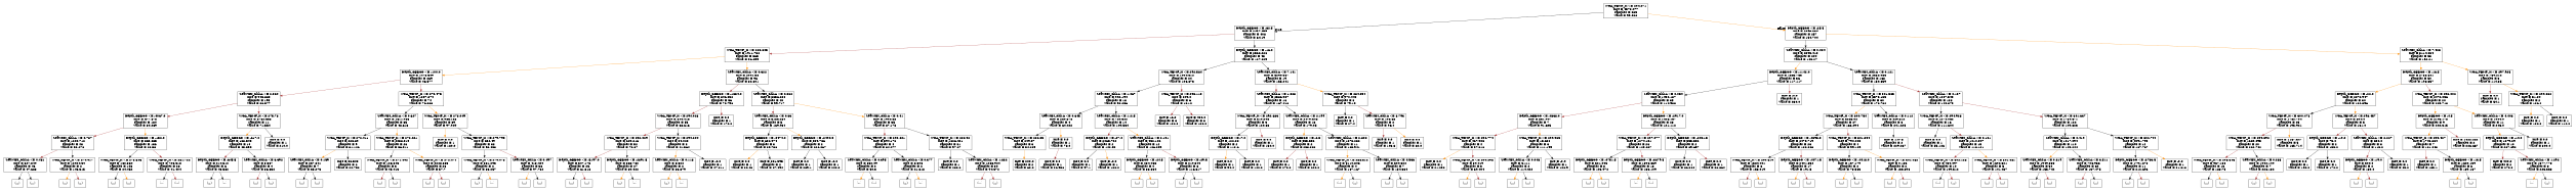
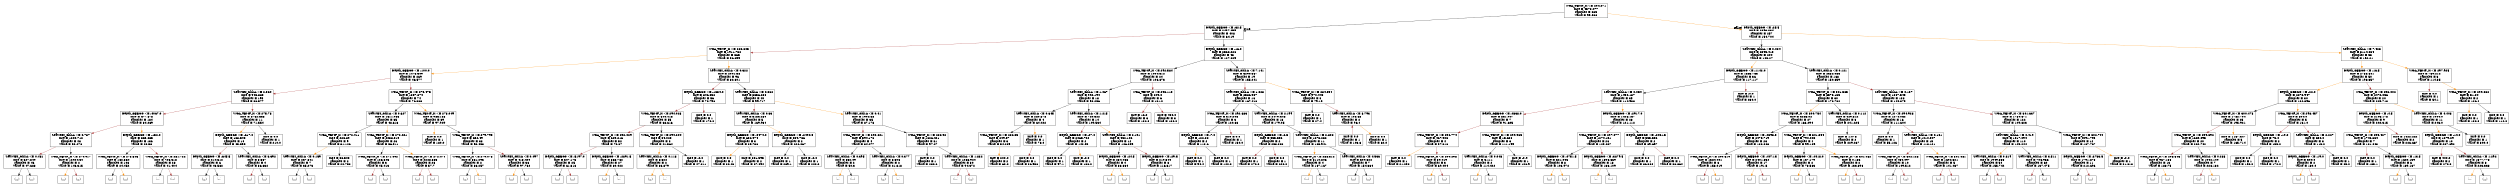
  digraph {
    node [shape=box]
    edge [color=black]
    n1 [label="WOA_TEMP_K <= 294.271\nmse = 4578.477\nsamples = 665\nvalue = 99.563"]
    n2 [label="Depth_GEBCO <= -32.5\nmse = 2457.459\nsamples = 408\nvalue = 64.19"]
    n3 [label="Depth_GEBCO <= -25.5\nmse = 2893.834\nsamples = 257\nvalue = 154.704"]
    n4 [label="WOA_TEMP_K <= 288.805\nmse = 1911.732\nsamples = 365\nvalue = 56.699"]
    n5 [label="Depth_GEBCO <= -16.0\nmse = 2568.226\nsamples = 43\nvalue = 127.809"]
    n6 [label="SeaWIFs_ChlrA <= 0.084\nmse = 2395.413\nsamples = 204\nvalue = 145.27"]
    n7 [label="SeaWIFs_ChlrA <= 7.423\nmse = 3114.834\nsamples = 53\nvalue = 192.21"]
    n8 [label="Depth_GEBCO <= -100.0\nmse = 1475.309\nsamples = 269\nvalue = 46.577"]
    n9 [label="SeaWIFs_ChlrA <= 0.322\nmse = 2091.58\nsamples = 96\nvalue = 82.801"]
    n10 [label="WOA_TEMP_K <= 292.584\nmse = 1004.512\nsamples = 24\nvalue = 106.873"]
    n11 [label="SeaWIFs_ChlrA <= 7.141\nmse = 3290.357\nsamples = 19\nvalue = 155.241"]
    n12 [label="SeaWIFs_ChlrA <= 2.364\nmse = 948.883\nsamples = 195\nvalue = 36.577"]
    n13 [label="WOA_TEMP_K <= 275.475\nmse = 1857.874\nsamples = 74\nvalue = 76.383"]
    n14 [label="Depth_GEBCO <= -1334.0\nmse = 846.852\nsamples = 56\nvalue = 70.796"]
    n15 [label="SeaWIFs_ChlrA <= 0.362\nmse = 3356.288\nsamples = 40\nvalue = 99.717"]
    n16 [label="Depth_GEBCO <= -4067.0\nmse = 677.878\nsamples = 184\nvalue = 34.269"]
    n17 [label="WOA_TEMP_K <= 275.78\nmse = 3752.658\nsamples = 11\nvalue = 71.554"]
    n18 [label="SeaWIFs_ChlrA <= 0.627\nmse = 1611.935\nsamples = 35\nvalue = 48.613"]
    n19 [label="WOA_TEMP_K <= 278.049\nmse = 986.138\nsamples = 39\nvalue = 97.929"]
    n20 [label="SeaWIFs_ChlrA <= 0.787\nmse = 1200.712\nsamples = 48\nvalue = 50.278"]
    n21 [label="Depth_GEBCO <= -152.0\nmse = 365.635\nsamples = 136\nvalue = 28.53"]
    n22 [label="Depth_GEBCO <= -617.0\nmse = 188.543\nsamples = 10\nvalue = 45.595"]
    n23 [label="mse = 0.0\nsamples = 1\nvalue = 210.0"]
    n24 [label="SeaWIFs_ChlrA <= 0.481\nmse = 627.849\nsamples = 46\nvalue = 47.683"]
    n25 [label="WOA_TEMP_K <= 279.917\nmse = 12924.34\nsamples = 2\nvalue = 146.315"]
    n26 [label="WOA_TEMP_K <= 273.646\nmse = 182.564\nsamples = 108\nvalue = 24.452"]
    n27 [label="WOA_TEMP_K <= 281.722\nmse = 725.318\nsamples = 28\nvalue = 41.404"]
    n28 [label="(...)"]
    n29 [label="(...)"]
    n30 [label="(...)"]
    n31 [label="(...)"]
    n32 [label="(...)"]
    n33 [label="(...)"]
    n34 [label="(...)"]
    n35 [label="(...)"]
    n36 [label="Depth_GEBCO <= -645.5\nmse = 214.512\nsamples = 6\nvalue = 48.582"]
    n37 [label="SeaWIFs_ChlrA <= 3.392\nmse = 3.537\nsamples = 4\nvalue = 36.632"]
    n38 [label="(...)"]
    n39 [label="(...)"]
    n40 [label="(...)"]
    n41 [label="(...)"]
    n42 [label="WOA_TEMP_K <= 272.411\nmse = 223.89\nsamples = 9\nvalue = 31.126"]
    n43 [label="WOA_TEMP_K <= 272.021\nmse = 2038.319\nsamples = 26\nvalue = 56.511"]
    n44 [label="mse = 0.0\nsamples = 1\nvalue = 180.0"]
    n45 [label="WOA_TEMP_K <= 279.795\nmse = 652.49\nsamples = 38\nvalue = 93.453"]
    n46 [label="SeaWIFs_ChlrA <= 0.159\nmse = 237.841\nsamples = 7\nvalue = 35.273"]
    n47 [label="mse = 38.503\nsamples = 2\nvalue = 20.758"]
    n48 [label="WOA_TEMP_K <= 271.492\nmse = 126.646\nsamples = 3\nvalue = 45.413"]
    n49 [label="WOA_TEMP_K <= 272.474\nmse = 2228.533\nsamples = 23\nvalue = 57.7"]
    n50 [label="(...)"]
    n51 [label="(...)"]
    n52 [label="(...)"]
    n53 [label="(...)"]
    n54 [label="(...)"]
    n55 [label="(...)"]
    n56 [label="WOA_TEMP_K <= 279.075\nmse = 351.295\nsamples = 2\nvalue = 38.257"]
    n57 [label="SeaWIFs_ChlrA <= 0.497\nmse = 418.429\nsamples = 36\nvalue = 97.782"]
    n58 [label="(...)"]
    n59 [label="(...)"]
    n60 [label="(...)"]
    n61 [label="(...)"]
    n62 [label="WOA_TEMP_K <= 294.028\nmse = 644.416\nsamples = 55\nvalue = 68.616"]
    n63 [label="mse = 0.0\nsamples = 1\nvalue = 170.0"]
    n64 [label="SeaWIFs_ChlrA <= 0.33\nmse = 5183.289\nsamples = 5\nvalue = 169.934"]
    n65 [label="SeaWIFs_ChlrA <= 0.41\nmse = 1992.38\nsamples = 35\nvalue = 87.178"]
    n66 [label="WOA_TEMP_K <= 292.029\nmse = 629.216\nsamples = 52\nvalue = 70.87"]
    n67 [label="WOA_TEMP_K <= 294.204\nmse = 34.023\nsamples = 3\nvalue = 41.564"]
    n68 [label="Depth_GEBCO <= -5197.0\nmse = 507.175\nsamples = 25\nvalue = 61.318"]
    n69 [label="Depth_GEBCO <= -2891.5\nmse = 568.782\nsamples = 27\nvalue = 80.422"]
    n70 [label="SeaWIFs_ChlrA <= 0.118\nmse = 8.322\nsamples = 2\nvalue = 36.879"]
    n71 [label="mse = -0.0\nsamples = 1\nvalue = 47.811"]
    n72 [label="(...)"]
    n73 [label="(...)"]
    n74 [label="(...)"]
    n75 [label="(...)"]
    n76 [label="(...)"]
    n77 [label="(...)"]
    n78 [label="Depth_GEBCO <= -4474.0\nmse = 632.974\nsamples = 3\nvalue = 85.736"]
    n79 [label="Depth_GEBCO <= -2490.5\nmse = 339.736\nsamples = 2\nvalue = 226.067"]
    n80 [label="WOA_TEMP_K <= 290.601\nmse = 594.176\nsamples = 4\nvalue = 34.477"]
    n81 [label="WOA_TEMP_K <= 288.92\nmse = 1626.421\nsamples = 31\nvalue = 97.27"]
    n82 [label="mse = 0.0\nsamples = 1\nvalue = 80.46"]
    n83 [label="mse = 831.595\nsamples = 2\nvalue = 87.494"]
    n84 [label="mse = 0.0\nsamples = 1\nvalue = 239.1"]
    n85 [label="mse = -0.0\nsamples = 1\nvalue = 200.0"]
    n86 [label="SeaWIFs_ChlrA <= 0.395\nmse = 882.09\nsamples = 2\nvalue = 50.3"]
    n87 [label="SeaWIFs_ChlrA <= 0.377\nmse = 3.306\nsamples = 2\nvalue = 21.818"]
    n88 [label="mse = 0.0\nsamples = 1\nvalue = 230.6"]
    n89 [label="SeaWIFs_ChlrA <= 1.832\nmse = 1266.924\nsamples = 30\nvalue = 94.372"]
    n90 [label="(...)"]
    n91 [label="(...)"]
    n92 [label="(...)"]
    n93 [label="(...)"]
    n94 [label="(...)"]
    n95 [label="(...)"]
    n96 [label="SeaWIFs_ChlrA <= 1.067\nmse = 992.194\nsamples = 18\nvalue = 98.256"]
    n97 [label="WOA_TEMP_K <= 293.113\nmse = 249.0\nsamples = 6\nvalue = 131.0"]
    n98 [label="SeaWIFs_ChlrA <= 1.328\nmse = 2586.937\nsamples = 16\nvalue = 167.416"]
    n99 [label="WOA_TEMP_K <= 284.354\nmse = 970.448\nsamples = 3\nvalue = 79.15"]
    n100 [label="SeaWIFs_ChlrA <= 0.645\nmse = 280.878\nsamples = 4\nvalue = 64.422"]
    n101 [label="SeaWIFs_ChlrA <= 1.215\nmse = 720.522\nsamples = 14\nvalue = 109.534"]
    n102 [label="mse = 16.0\nsamples = 3\nvalue = 132.0"]
    n103 [label="mse = 480.0\nsamples = 3\nvalue = 130.0"]
    n104 [label="WOA_TEMP_K <= 282.35\nmse = 249.57\nsamples = 3\nvalue = 54.239"]
    n105 [label="mse = 0.0\nsamples = 1\nvalue = 78.0"]
    n106 [label="Depth_GEBCO <= -27.0\nmse = 2065.702\nsamples = 2\nvalue = 142.55"]
    n107 [label="SeaWIFs_ChlrA <= 2.191\nmse = 452.106\nsamples = 12\nvalue = 106.059"]
    n108 [label="mse = 200.0\nsamples = 2\nvalue = 60.0"]
    n109 [label="mse = 0.0\nsamples = 1\nvalue = 36.956"]
    n110 [label="mse = 0.0\nsamples = 1\nvalue = 97.1"]
    n111 [label="mse = -0.0\nsamples = 1\nvalue = 188.0"]
    n112 [label="Depth_GEBCO <= -24.5\nmse = 234.466\nsamples = 4\nvalue = 83.834"]
    n113 [label="Depth_GEBCO <= -29.5\nmse = 219.344\nsamples = 8\nvalue = 116.317"]
    n114 [label="(...)"]
    n115 [label="(...)"]
    n116 [label="(...)"]
    n117 [label="(...)"]
    n118 [label="WOA_TEMP_K <= 292.683\nmse = 310.298\nsamples = 3\nvalue = 120.88"]
    n119 [label="SeaWIFs_ChlrA <= 2.199\nmse = 2479.348\nsamples = 13\nvalue = 179.05"]
    n120 [label="mse = 0.0\nsamples = 1\nvalue = 27.4"]
    n121 [label="SeaWIFs_ChlrA <= 8.793\nmse = 103.68\nsamples = 2\nvalue = 96.4"]
    n122 [label="Depth_GEBCO <= -7.0\nmse = 122.88\nsamples = 2\nvalue = 113.6"]
    n123 [label="mse = 0.0\nsamples = 1\nvalue = 150.0"]
    n124 [label="Depth_GEBCO <= -6.5\nmse = 555.556\nsamples = 2\nvalue = 253.333"]
    n125 [label="SeaWIFs_ChlrA <= 2.808\nmse = 1673.232\nsamples = 11\nvalue = 165.941"]
    n126 [label="mse = 0.0\nsamples = 1\nvalue = 94.4"]
    n127 [label="mse = 0.0\nsamples = 1\nvalue = 120.0"]
    n128 [label="mse = 0.0\nsamples = 1\nvalue = 270.0"]
    n129 [label="mse = 0.0\nsamples = 1\nvalue = 220.0"]
    n130 [label="WOA_TEMP_K <= 288.512\nmse = 3110.806\nsamples = 4\nvalue = 187.167"]
    n131 [label="SeaWIFs_ChlrA <= 4.536\nmse = 509.322\nsamples = 7\nvalue = 154.364"]
    n132 [label="(...)"]
    n133 [label="(...)"]
    n134 [label="(...)"]
    n135 [label="(...)"]
    n136 [label="mse = 0.0\nsamples = 1\nvalue = 103.6"]
    n137 [label="mse = 0.0\nsamples = 1\nvalue = 82.0"]
    n138 [label="Depth_GEBCO <= -1142.0\nmse = 1663.755\nsamples = 36\nvalue = 117.117"]
    n139 [label="SeaWIFs_ChlrA <= 0.121\nmse = 2352.085\nsamples = 168\nvalue = 150.859"]
    n140 [label="Depth_GEBCO <= -16.5\nmse = 2783.641\nsamples = 50\nvalue = 198.357"]
    n141 [label="WOA_TEMP_K <= 297.925\nmse = 769.212\nsamples = 3\nvalue = 114.35"]
    n142 [label="SeaWIFs_ChlrA <= 0.054\nmse = 1450.187\nsamples = 35\nvalue = 114.988"]
    n143 [label="mse = -0.0\nsamples = 1\nvalue = 230.0"]
    n144 [label="WOA_TEMP_K <= 301.585\nmse = 3573.135\nsamples = 30\nvalue = 178.782"]
    n145 [label="SeaWIFs_ChlrA <= 0.137\nmse = 1887.545\nsamples = 138\nvalue = 144.875"]
    n146 [label="Depth_GEBCO <= -4838.0\nmse = 851.947\nsamples = 7\nvalue = 91.605"]
    n147 [label="Depth_GEBCO <= -2917.0\nmse = 1426.167\nsamples = 28\nvalue = 121.112"]
    n148 [label="WOA_TEMP_K <= 296.774\nmse = 467.903\nsamples = 4\nvalue = 57.316"]
    n149 [label="WOA_TEMP_K <= 299.965\nmse = 15.636\nsamples = 3\nvalue = 111.199"]
    n150 [label="WOA_TEMP_K <= 297.077\nmse = 1274.151\nsamples = 26\nvalue = 125.067"]
    n151 [label="Depth_GEBCO <= -2431.5\nmse = 555.556\nsamples = 2\nvalue = 69.697"]
    n152 [label="mse = 0.0\nsamples = 1\nvalue = 21.053"]
    n153 [label="WOA_TEMP_K <= 299.298\nmse = 39.419\nsamples = 3\nvalue = 69.404"]
    n154 [label="SeaWIFs_ChlrA <= 0.048\nmse = 3.111\nsamples = 2\nvalue = 114.422"]
    n155 [label="mse = -0.9\nsamples = 1\nvalue = 106.9"]
    n156 [label="(...)"]
    n157 [label="(...)"]
    n158 [label="(...)"]
    n159 [label="(...)"]
    n160 [label="Depth_GEBCO <= -4751.5\nmse = 521.045\nsamples = 8\nvalue = 106.972"]
    n161 [label="Depth_GEBCO <= -3879.5\nmse = 1398.669\nsamples = 18\nvalue = 133.109"]
    n162 [label="mse = 0.0\nsamples = 1\nvalue = 86.364"]
    n163 [label="mse = 0.0\nsamples = 1\nvalue = 36.364"]
    n164 [label="(...)"]
    n165 [label="(...)"]
    n166 [label="(...)"]
    n167 [label="(...)"]
    n168 [label="WOA_TEMP_K <= 300.754\nmse = 3266.02\nsamples = 27\nvalue = 166.294"]
    n169 [label="SeaWIFs_ChlrA <= 0.112\nmse = 429.812\nsamples = 3\nvalue = 241.225"]
    n170 [label="WOA_TEMP_K <= 294.928\nmse = 1274.062\nsamples = 16\nvalue = 111.604"]
    n171 [label="WOA_TEMP_K <= 301.637\nmse = 1789.671\nsamples = 122\nvalue = 149.823"]
    n172 [label="Depth_GEBCO <= -4893.5\nmse = 2475.719\nsamples = 23\nvalue = 183.083"]
    n173 [label="WOA_TEMP_K <= 301.354\nmse = 790.003\nsamples = 4\nvalue = 99.139"]
    n174 [label="mse = 1.076\nsamples = 2\nvalue = 229.267"]
    n175 [label="WOA_TEMP_K <= 299.519\nmse = 1584.401\nsamples = 6\nvalue = 153.019"]
    n176 [label="Depth_GEBCO <= -4471.5\nmse = 2401.352\nsamples = 17\nvalue = 191.5"]
    n177 [label="Depth_GEBCO <= -4418.0\nmse = 137.179\nsamples = 2\nvalue = 78.583"]
    n178 [label="WOA_TEMP_K <= 301.482\nmse = 0.136\nsamples = 2\nvalue = 133.398"]
    n179 [label="(...)"]
    n180 [label="(...)"]
    n181 [label="(...)"]
    n182 [label="(...)"]
    n183 [label="(...)"]
    n184 [label="(...)"]
    n185 [label="(...)"]
    n186 [label="(...)"]
    n187 [label="mse = 0.0\nsamples = 1\nvalue = 55.126"]
    n188 [label="SeaWIFs_ChlrA <= 0.131\nmse = 1010.547\nsamples = 15\nvalue = 118.121"]
    n189 [label="SeaWIFs_ChlrA <= 0.419\nmse = 1317.094\nsamples = 110\nvalue = 145.244"]
    n190 [label="WOA_TEMP_K <= 302.744\nmse = 4091.795\nsamples = 12\nvalue = 187.767"]
    n191 [label="WOA_TEMP_K <= 302.128\nmse = 484.097\nsamples = 10\nvalue = 109.512"]
    n192 [label="WOA_TEMP_K <= 301.481\nmse = 1692.321\nsamples = 5\nvalue = 141.487"]
    n193 [label="(...)"]
    n194 [label="(...)"]
    n195 [label="(...)"]
    n196 [label="(...)"]
    n197 [label="SeaWIFs_ChlrA <= 0.319\nmse = 1949.838\nsamples = 50\nvalue = 155.742"]
    n198 [label="SeaWIFs_ChlrA <= 3.511\nmse = 706.966\nsamples = 60\nvalue = 137.475"]
    n199 [label="Depth_GEBCO <= -3733.5\nmse = 1791.878\nsamples = 11\nvalue = 212.696"]
    n200 [label="mse = -0.0\nsamples = 1\nvalue = 81.818"]
    n201 [label="(...)"]
    n202 [label="(...)"]
    n203 [label="(...)"]
    n204 [label="(...)"]
    n205 [label="(...)"]
    n206 [label="(...)"]
    n207 [label="Depth_GEBCO <= -22.0\nmse = 2273.947\nsamples = 30\nvalue = 182.396"]
    n208 [label="WOA_TEMP_K <= 298.002\nmse = 2472.056\nsamples = 20\nvalue = 225.718"]
    n209 [label="mse = 0.0\nsamples = 1\nvalue = 54.1"]
    n210 [label="WOA_TEMP_K <= 299.882\nmse = 51.84\nsamples = 2\nvalue = 126.4"]
    n211 [label="WOA_TEMP_K <= 300.478\nmse = 1782.704\nsamples = 25\nvalue = 195.921"]
    n212 [label="WOA_TEMP_K <= 298.457\nmse = 804.0\nsamples = 5\nvalue = 131.0"]
    n213 [label="Depth_GEBCO <= -4.5\nmse = 2105.178\nsamples = 9\nvalue = 202.315"]
    n214 [label="SeaWIFs_ChlrA <= 4.408\nmse = 1904.0\nsamples = 11\nvalue = 246.0"]
    n215 [label="WOA_TEMP_K <= 299.392\nmse = 1669.095\nsamples = 20\nvalue = 202.742"]
    n216 [label="mse = 1167.347\nsamples = 5\nvalue = 165.714"]
    n217 [label="Depth_GEBCO <= -19.0\nmse = 75.0\nsamples = 2\nvalue = 155.0"]
    n218 [label="SeaWIFs_ChlrA <= 2.227\nmse = 650.0\nsamples = 3\nvalue = 115.0"]
    n219 [label="WOA_TEMP_K <= 298.546\nmse = 967.188\nsamples = 13\nvalue = 188.75"]
    n220 [label="SeaWIFs_ChlrA <= 0.288\nmse = 1942.149\nsamples = 7\nvalue = 228.182"]
    n221 [label="(...)"]
    n222 [label="(...)"]
    n223 [label="(...)"]
    n224 [label="(...)"]
    n225 [label="mse = 0.0\nsamples = 1\nvalue = 150.0"]
    n226 [label="mse = 0.0\nsamples = 1\nvalue = 170.0"]
    n227 [label="Depth_GEBCO <= -19.0\nmse = 300.0\nsamples = 2\nvalue = 130.0"]
    n228 [label="mse = 0.0\nsamples = 1\nvalue = 85.0"]
    n229 [label="(...)"]
    n230 [label="(...)"]
    n231 [label="WOA_TEMP_K <= 295.427\nmse = 1746.634\nsamples = 7\nvalue = 181.443"]
    n232 [label="mse = 1422.222\nsamples = 2\nvalue = 226.667"]
    n233 [label="Depth_GEBCO <= -14.0\nmse = 1679.29\nsamples = 10\nvalue = 237.692"]
    n234 [label="mse = 0.0\nsamples = 1\nvalue = 300.0"]
    n235 [label="mse = 0.0\nsamples = 1\nvalue = 135.1"]
    n236 [label="Depth_GEBCO <= -13.5\nmse = 1620.139\nsamples = 6\nvalue = 189.167"]
    n237 [label="(...)"]
    n238 [label="(...)"]
    n239 [label="mse = 400.0\nsamples = 2\nvalue = 270.0"]
    n240 [label="SeaWIFs_ChlrA <= 1.292\nmse = 1577.778\nsamples = 8\nvalue = 223.333"]
    n241 [label="(...)"]
    n242 [label="(...)"]
    n243 [label="mse = 0.0\nsamples = 1\nvalue = 130.0"]
    n244 [label="mse = 0.0\nsamples = 1\nvalue = 112.0"]
    n1 -> n2 [headlabel=True labelangle=45 labeldistance=2.5]
    n1 -> n3 [color=darkorange headlabel=False labelangle=-45 labeldistance=2.5]
    n2 -> n4 [color=brown]
    n2 -> n5
    n3 -> n6
    n3 -> n7 [color=darkorange]
    n4 -> n8 [color=darkorange]
    n4 -> n9 [color=darkorange]
    n5 -> n10
    n5 -> n11
    n6 -> n138 [color=darkorange]
    n6 -> n139
    n7 -> n140 [color=darkorange]
    n7 -> n141 [color=darkorange]
    n8 -> n12 [color=brown]
    n8 -> n13 [color=brown]
    n9 -> n14 [color=brown]
    n9 -> n15
    n10 -> n96
    n10 -> n97 [color=brown]
    n11 -> n98 [color=brown]
    n11 -> n99 [color=darkorange]
    n12 -> n16 [color=brown]
    n12 -> n17 [color=brown]
    n13 -> n18
    n13 -> n19 [color=darkorange]
    n14 -> n62 [color=brown]
    n14 -> n63 [color=brown]
    n15 -> n64 [color=brown]
    n15 -> n65 [color=darkorange]
    n16 -> n20 [color=brown]
    n16 -> n21 [color=darkorange]
    n17 -> n22 [color=darkorange]
    n17 -> n23
    n18 -> n42
    n18 -> n43 [color=darkorange]
    n19 -> n44 [color=darkorange]
    n19 -> n45
    n20 -> n24 [color=brown]
    n20 -> n25
    n21 -> n26
    n21 -> n27 [color=brown]
    n22 -> n36 [color=brown]
    n22 -> n37
    n24 -> n28
    n24 -> n29
    n25 -> n30 [color=darkorange]
    n25 -> n31 [color=brown]
    n26 -> n32
    n26 -> n33 [color=darkorange]
    n27 -> n34
    n27 -> n35 [color=brown]
    n36 -> n38
    n36 -> n39
    n37 -> n40 [color=brown]
    n37 -> n41
    n42 -> n46 [color=darkorange]
    n42 -> n47
    n43 -> n48
    n43 -> n49 [color=darkorange]
    n45 -> n56
    n45 -> n57 [color=brown]
    n46 -> n50
    n46 -> n51
    n48 -> n52 [color=brown]
    n48 -> n53
    n49 -> n54 [color=brown]
    n49 -> n55 [color=brown]
    n56 -> n58
    n56 -> n59 [color=darkorange]
    n57 -> n60 [color=darkorange]
    n57 -> n61
    n62 -> n66 [color=brown]
    n62 -> n67
    n64 -> n78
    n64 -> n79 [color=darkorange]
    n65 -> n80 [color=brown]
    n65 -> n81
    n66 -> n68 [color=brown]
    n66 -> n69
    n67 -> n70 [color=darkorange]
    n67 -> n71
    n68 -> n72
    n68 -> n73 [color=brown]
    n69 -> n74 [color=darkorange]
    n69 -> n75
    n70 -> n76 [color=darkorange]
    n70 -> n77 [color=darkorange]
    n78 -> n82 [color=darkorange]
    n78 -> n83
    n79 -> n84
    n79 -> n85
    n80 -> n86
    n80 -> n87
    n81 -> n88
    n81 -> n89
    n86 -> n90 [color=darkorange]
    n86 -> n91
    n87 -> n92
    n87 -> n93 [color=darkorange]
    n89 -> n94 [color=brown]
    n89 -> n95 [color=brown]
    n96 -> n100
    n96 -> n101
    n97 -> n102 [color=brown]
    n97 -> n103 [color=brown]
    n98 -> n118
    n98 -> n119
    n99 -> n120
    n99 -> n121 [color=brown]
    n100 -> n104
    n100 -> n105 [color=darkorange]
    n101 -> n106 [color=brown]
    n101 -> n107 [color=darkorange]
    n104 -> n108 [color=darkorange]
    n105 -> n109 [color=brown]
    n106 -> n110
    n106 -> n111 [color=darkorange]
    n107 -> n112
    n107 -> n113 [color=brown]
    n112 -> n114 [color=darkorange]
    n112 -> n115 [color=darkorange]
    n113 -> n116
    n113 -> n117
    n118 -> n122
    n118 -> n123 [color=brown]
    n119 -> n124 [color=darkorange]
    n119 -> n125
-   n121 -> n136 [color=brown]
+   n136 -> n121 [color=brown]
    n121 -> n137 [color=darkorange]
    n122 -> n126 [color=darkorange]
    n122 -> n127
    n124 -> n128 [color=brown]
    n124 -> n129 [color=brown]
    n125 -> n130 [color=darkorange]
    n125 -> n131
    n130 -> n132 [color=darkorange]
    n130 -> n133
    n131 -> n134
    n131 -> n135
    n138 -> n142
    n138 -> n143 [color=brown]
    n139 -> n144
    n139 -> n145 [color=brown]
    n140 -> n207 [color=darkorange]
    n140 -> n208 [color=brown]
    n141 -> n209 [color=brown]
    n141 -> n210 [color=darkorange]
    n142 -> n146 [color=brown]
    n142 -> n147 [color=darkorange]
    n144 -> n168 [color=darkorange]
    n144 -> n169
    n145 -> n170
    n145 -> n171 [color=brown]
    n146 -> n148 [color=brown]
    n146 -> n149 [color=darkorange]
    n147 -> n150 [color=brown]
    n147 -> n151
    n148 -> n152 [color=darkorange]
    n148 -> n153 [color=brown]
    n149 -> n154
    n149 -> n155
    n150 -> n160
    n150 -> n161 [color=brown]
    n151 -> n162
    n151 -> n163 [color=brown]
    n153 -> n156 [color=darkorange]
    n153 -> n157 [color=brown]
    n154 -> n158 [color=darkorange]
    n154 -> n159
    n160 -> n164 [color=darkorange]
    n160 -> n165 [color=darkorange]
    n161 -> n166 [color=darkorange]
    n161 -> n167
    n168 -> n172
    n168 -> n173 [color=brown]
    n169 -> n174
    n170 -> n187
    n170 -> n188 [color=brown]
    n171 -> n189
    n171 -> n190
    n172 -> n175
    n172 -> n176 [color=brown]
    n173 -> n177
    n173 -> n178 [color=darkorange]
    n175 -> n179 [color=brown]
    n175 -> n180 [color=darkorange]
    n176 -> n181 [color=darkorange]
    n176 -> n182 [color=brown]
    n177 -> n183 [color=darkorange]
    n177 -> n184
    n178 -> n185 [color=darkorange]
    n178 -> n186 [color=brown]
    n188 -> n191 [color=brown]
    n188 -> n192 [color=darkorange]
    n189 -> n197 [color=darkorange]
    n189 -> n198
    n190 -> n199
    n190 -> n200 [color=darkorange]
    n191 -> n193
    n191 -> n194 [color=brown]
    n192 -> n195 [color=brown]
    n192 -> n196 [color=brown]
    n197 -> n201
    n197 -> n202 [color=brown]
    n198 -> n203 [color=brown]
    n198 -> n204
    n199 -> n205
    n199 -> n206 [color=brown]
    n207 -> n211
    n207 -> n212 [color=darkorange]
    n208 -> n213 [color=darkorange]
    n208 -> n214 [color=darkorange]
    n210 -> n243 [color=darkorange]
    n210 -> n244
    n211 -> n215 [color=brown]
    n211 -> n216 [color=darkorange]
    n212 -> n217 [color=brown]
    n212 -> n218 [color=brown]
    n213 -> n231 [color=darkorange]
    n213 -> n232 [color=brown]
    n214 -> n233 [color=darkorange]
    n214 -> n234
    n215 -> n219 [color=brown]
    n215 -> n220
    n217 -> n225
    n217 -> n226
    n218 -> n227 [color=brown]
    n218 -> n228
    n219 -> n221
    n219 -> n222 [color=darkorange]
    n220 -> n223 [color=brown]
    n220 -> n224 [color=darkorange]
    n227 -> n229 [color=darkorange]
    n227 -> n230 [color=brown]
    n231 -> n235 [color=brown]
    n231 -> n236
    n233 -> n239 [color=brown]
    n233 -> n240 [color=brown]
    n236 -> n237 [color=darkorange]
    n236 -> n238
    n240 -> n241 [color=darkorange]
    n240 -> n242
  }
